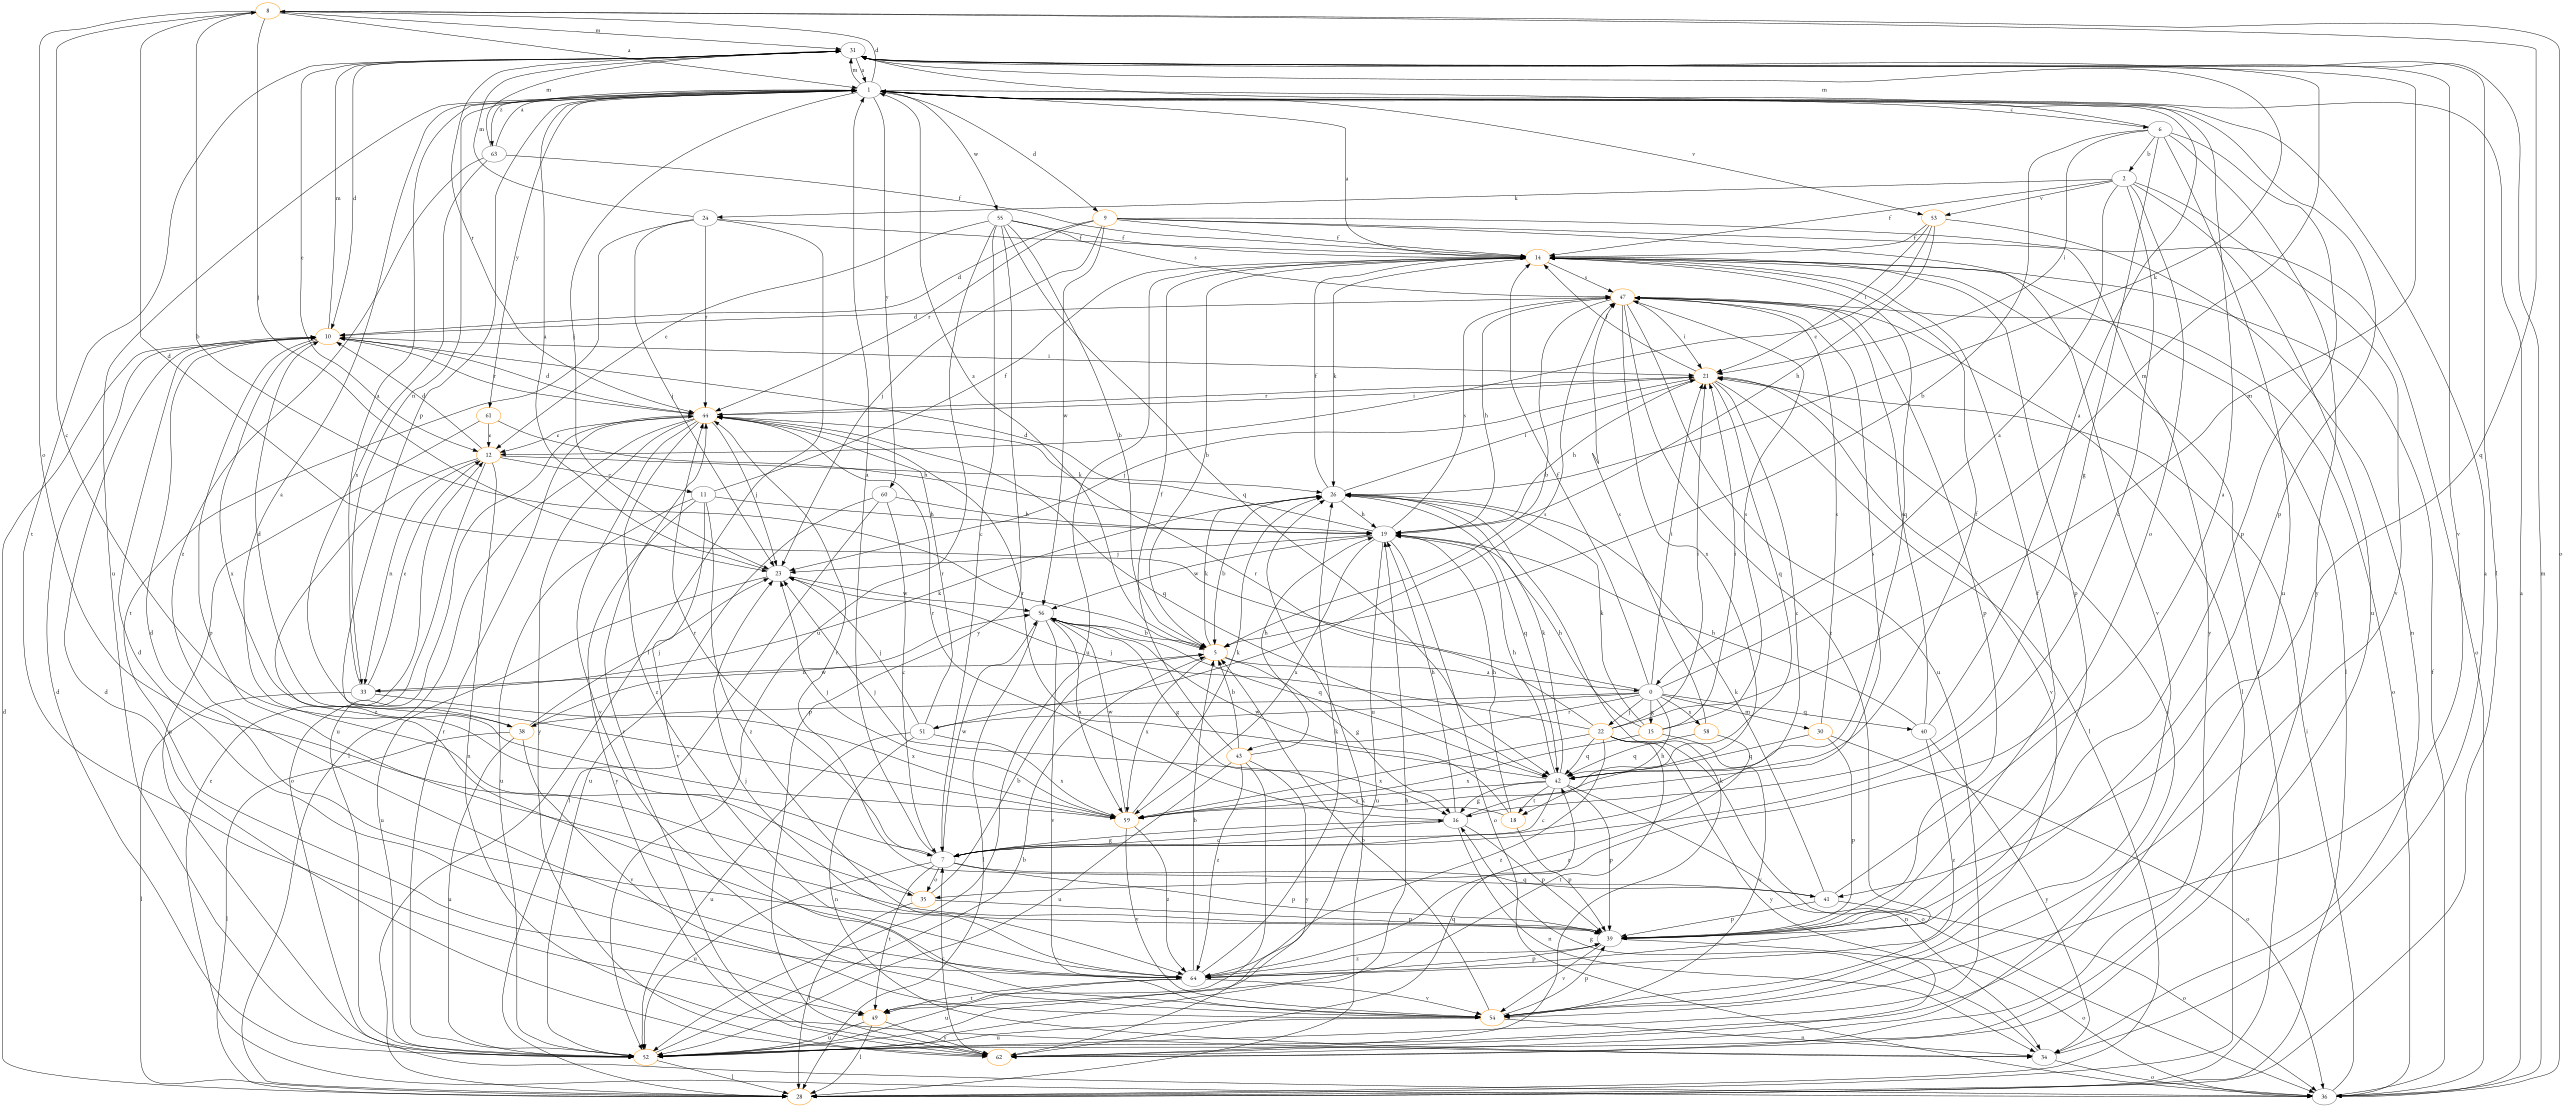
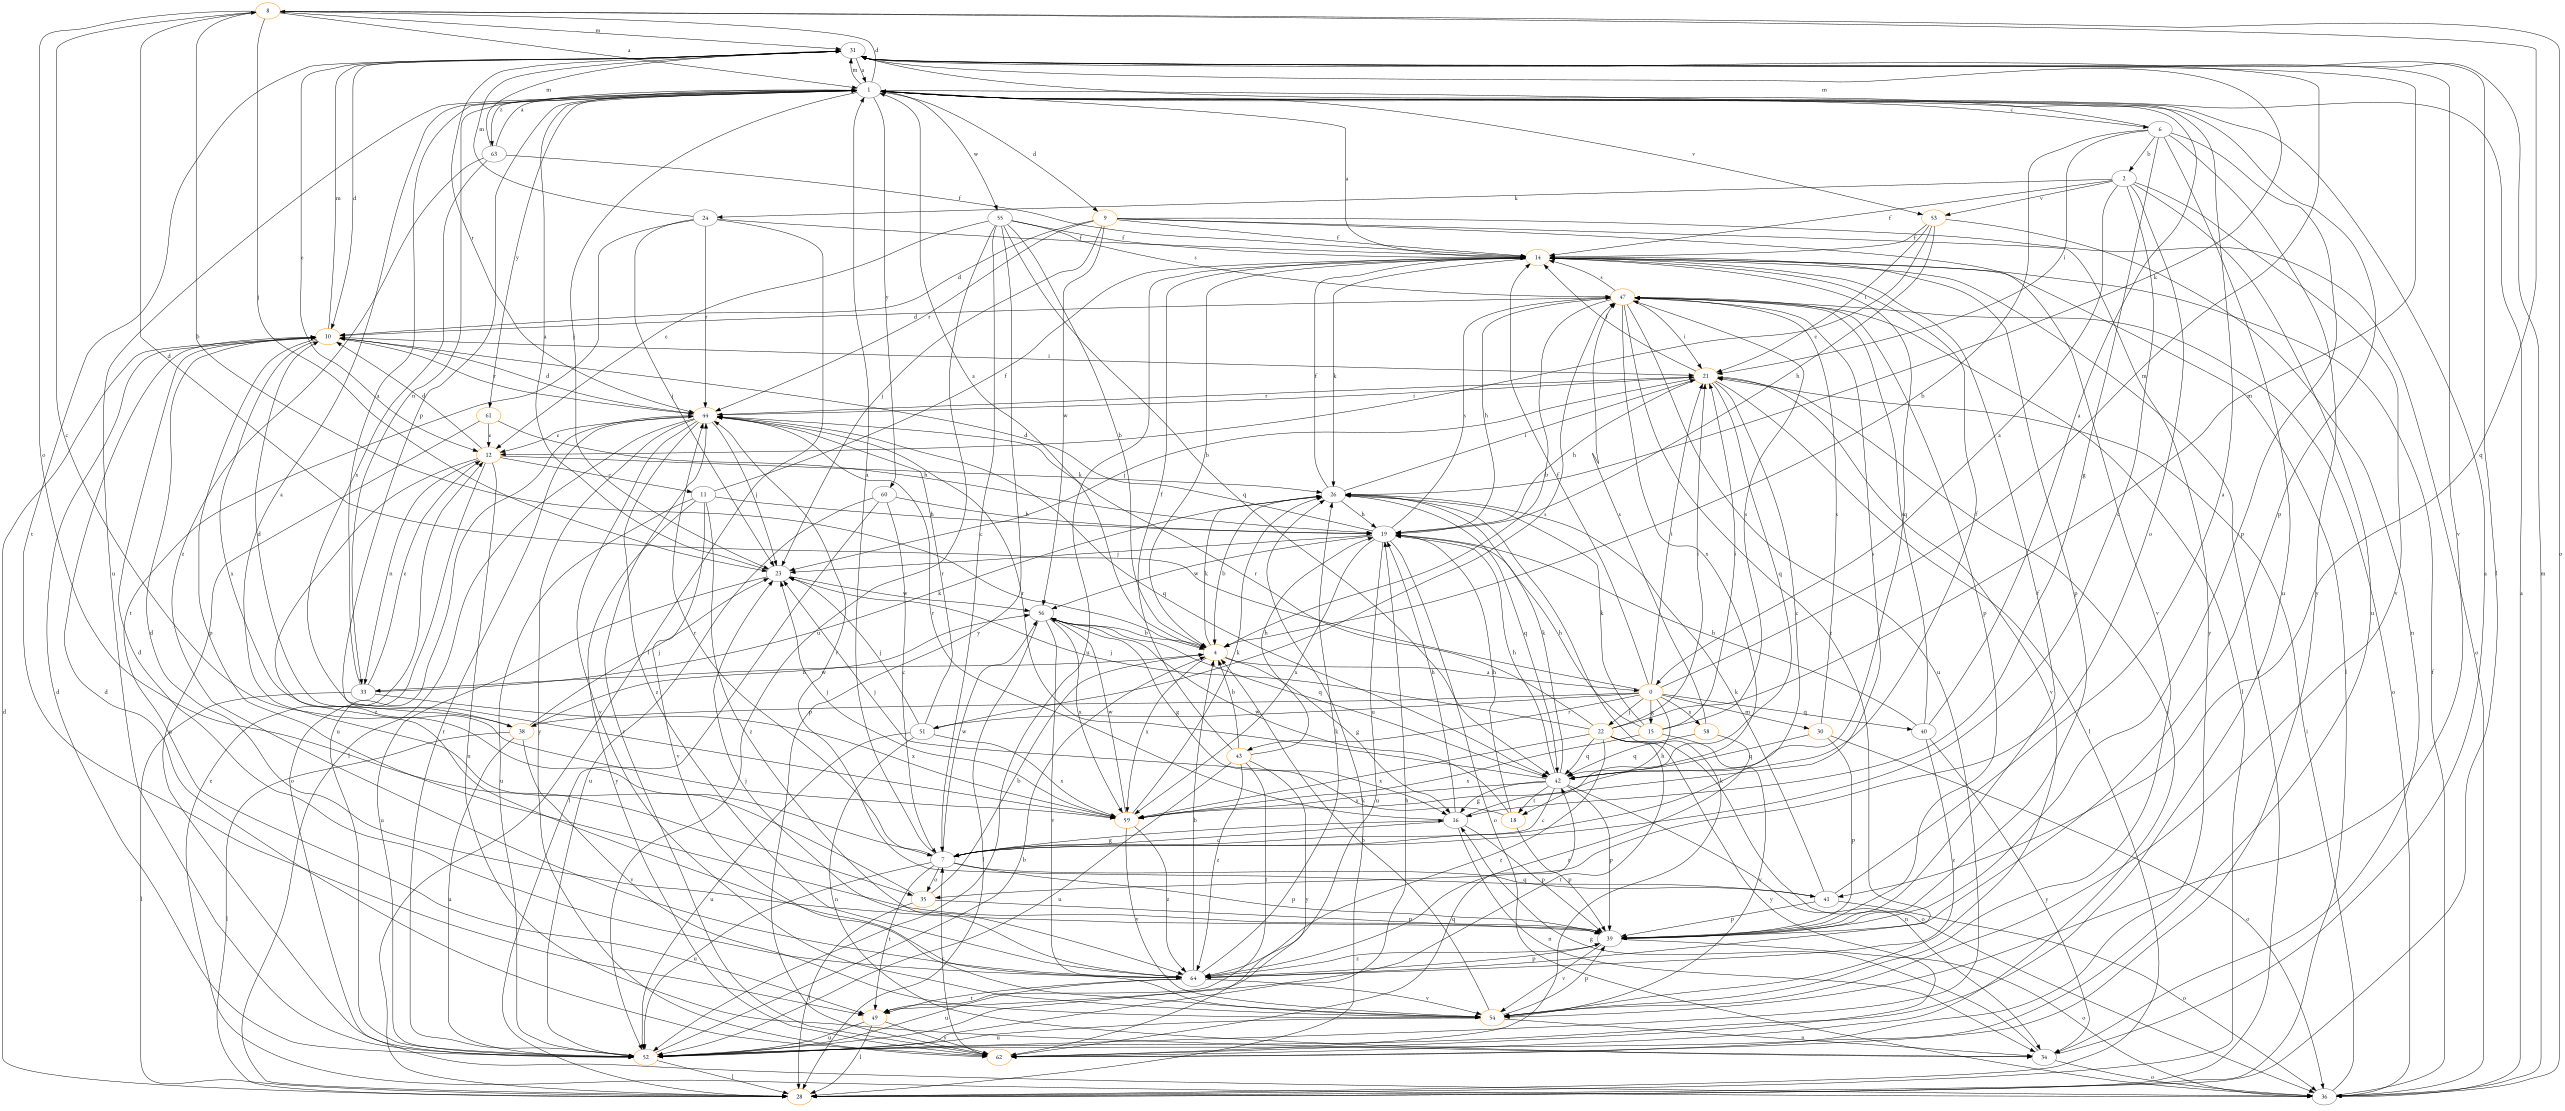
  strict digraph {
    fontname="EB Garamond"
    node [color=darkorange fontname="EB Garamond"]
    edge [fontname="EB Garamond"]
    8
-   0 [color=gray40]
+   0
    14
    15
    18
    21
    22
    30
    31 [color=gray40]
    38
    40 [color=gray40]
    43
    51 [color=gray40]
    58
    1 [color=gray40]
    23 [color=gray40]
    7 [color=gray40]
    35
-   4 [label=5]
+   4
    41 [color=gray40]
    36 [color=gray40]
    39 [color=gray40]
    52
    26 [color=gray40]
    28
    42 [color=gray40]
    47
    54
    59
    19 [color=gray40]
    56 [color=gray40]
    44
    62
    49
    64 [color=gray40]
    10
    12
    34 [color=gray40]
    6 [color=gray40]
    9
    33 [color=gray40]
    53
    55 [color=gray40]
    60 [color=gray40]
    61
    63 [color=gray40]
    2 [color=gray40]
    16 [color=gray40]
    24 [color=gray40]
    11 [color=gray40]
    8 -> 31 [label=m]
    8 -> 1 [label=a]
    8 -> 23 [label=j]
    8 -> 7 [label=c]
    8 -> 35 [label=o]
    8 -> 4 [label=b]
    8 -> 41 [label=q]
    8 -> 36 [label=o]
    0 -> 8 [label=d]
    0 -> 14 [label=f]
    0 -> 15 [label=g]
    0 -> 18 [label=h]
    0 -> 21 [label=i]
    0 -> 22 [label=j]
    0 -> 30 [label=m]
    0 -> 31 [label=m]
    0 -> 38 [label=p]
    0 -> 40 [label=q]
    0 -> 43 [label=r]
    0 -> 51 [label=u]
    0 -> 58 [label=x]
    14 -> 1 [label=a]
    14 -> 4 [label=b]
    14 -> 39 [label=p]
    14 -> 52 [label=u]
    14 -> 26 [label=k]
    14 -> 28 [label=l]
    14 -> 42 [label=q]
-   14 -> 47 [label=s]
+   47 -> 14 [label=s]
    15 -> 21 [label=i]
    15 -> 26 [label=k]
    15 -> 47 [label=s]
    15 -> 54 [label=v]
    15 -> 59 [label=x]
    15 -> 19 [label=h]
    18 -> 23 [label=j]
    18 -> 39 [label=p]
    18 -> 19 [label=h]
    18 -> 56 [label=w]
    21 -> 14 [label=f]
    21 -> 23 [label=j]
    21 -> 7 [label=c]
    21 -> 28 [label=l]
    21 -> 42 [label=q]
    21 -> 54 [label=v]
    21 -> 19 [label=h]
    21 -> 44 [label=r]
    22 -> 21 [label=i]
    22 -> 31 [label=m]
    22 -> 23 [label=j]
    22 -> 36 [label=o]
    22 -> 42 [label=q]
    22 -> 59 [label=x]
    22 -> 44 [label=r]
    22 -> 62 [label=y]
    22 -> 49 [label=t]
    22 -> 64 [label=z]
    30 -> 36 [label=o]
    30 -> 39 [label=p]
    30 -> 42 [label=q]
    30 -> 47 [label=s]
    31 -> 1 [label=a]
    31 -> 26 [label=k]
    31 -> 28 [label=l]
    31 -> 54 [label=v]
    31 -> 44 [label=r]
    31 -> 49 [label=t]
    31 -> 10 [label=d]
    31 -> 12 [label=e]
    38 -> 23 [label=j]
    38 -> 52 [label=u]
    38 -> 28 [label=l]
    38 -> 54 [label=v]
    38 -> 56 [label=w]
    38 -> 10 [label=d]
    40 -> 1 [label=a]
    40 -> 47 [label=s]
    40 -> 19 [label=h]
    40 -> 64 [label=z]
    40 -> 34 [label=y]
    43 -> 14 [label=f]
    43 -> 4 [label=b]
    43 -> 52 [label=u]
    43 -> 19 [label=h]
    43 -> 62 [label=y]
    43 -> 49 [label=t]
    43 -> 64 [label=z]
    51 -> 23 [label=j]
    51 -> 52 [label=u]
    51 -> 47 [label=s]
    51 -> 59 [label=x]
    51 -> 44 [label=r]
    51 -> 34 [label=n]
    58 -> 42 [label=q]
    58 -> 47 [label=s]
    58 -> 64 [label=z]
    1 -> 8 [label=d]
    1 -> 31 [label=m]
    1 -> 38 [label=p]
    1 -> 23 [label=j]
    1 -> 39 [label=p]
    1 -> 52 [label=u]
    1 -> 6 [label=c]
    1 -> 9 [label=d]
    1 -> 33 [label=n]
    1 -> 53 [label=v]
    1 -> 55 [label=w]
    1 -> 60 [label=y]
    1 -> 61 [label=y]
    1 -> 63 [label=z]
    23 -> 1 [label=a]
    23 -> 52 [label=u]
    23 -> 56 [label=w]
    7 -> 1 [label=a]
    7 -> 35 [label=o]
    7 -> 41 [label=q]
    7 -> 39 [label=p]
    7 -> 52 [label=u]
    7 -> 56 [label=w]
    7 -> 44 [label=r]
    7 -> 49 [label=t]
    7 -> 16 [label=g]
    35 -> 1 [label=a]
    35 -> 4 [label=b]
    35 -> 39 [label=p]
    35 -> 28 [label=l]
    4 -> 0 [label=a]
    4 -> 1 [label=a]
    4 -> 26 [label=k]
    4 -> 59 [label=x]
    4 -> 33 [label=n]
    4 -> 16 [label=g]
    41 -> 1 [label=a]
    41 -> 36 [label=o]
    41 -> 39 [label=p]
    41 -> 26 [label=k]
    41 -> 44 [label=r]
    36 -> 14 [label=f]
    36 -> 21 [label=i]
    36 -> 31 [label=m]
    36 -> 1 [label=a]
    36 -> 12 [label=e]
    39 -> 14 [label=f]
    39 -> 36 [label=o]
    39 -> 54 [label=v]
    39 -> 64 [label=z]
    39 -> 10 [label=d]
    52 -> 4 [label=b]
    52 -> 28 [label=l]
    52 -> 19 [label=h]
    52 -> 44 [label=r]
    52 -> 10 [label=d]
    26 -> 14 [label=f]
    26 -> 21 [label=i]
    26 -> 4 [label=b]
    26 -> 42 [label=q]
    26 -> 19 [label=h]
    28 -> 14 [label=f]
    28 -> 26 [label=k]
    28 -> 10 [label=d]
    42 -> 14 [label=f]
    42 -> 18 [label=t]
    42 -> 7 [label=c]
    42 -> 39 [label=p]
    42 -> 26 [label=k]
    42 -> 59 [label=x]
    42 -> 19 [label=h]
    42 -> 44 [label=r]
    42 -> 34 [label=n]
    42 -> 16 [label=g]
    47 -> 21 [label=i]
    47 -> 4 [label=b]
    47 -> 36 [label=o]
    47 -> 39 [label=p]
    47 -> 52 [label=u]
    47 -> 28 [label=l]
    47 -> 59 [label=x]
    47 -> 19 [label=h]
    47 -> 64 [label=z]
    47 -> 10 [label=d]
    54 -> 4 [label=b]
    54 -> 39 [label=p]
    54 -> 52 [label=u]
    54 -> 34 [label=n]
    59 -> 23 [label=j]
    59 -> 26 [label=k]
    59 -> 54 [label=v]
    59 -> 56 [label=w]
    59 -> 64 [label=z]
    19 -> 23 [label=j]
    19 -> 36 [label=o]
    19 -> 52 [label=u]
    19 -> 47 [label=s]
    19 -> 59 [label=x]
    19 -> 56 [label=w]
    19 -> 10 [label=d]
    56 -> 4 [label=b]
    56 -> 28 [label=l]
    56 -> 42 [label=q]
    56 -> 54 [label=v]
    56 -> 59 [label=x]
    56 -> 16 [label=g]
    44 -> 21 [label=i]
    44 -> 23 [label=j]
    44 -> 52 [label=u]
    44 -> 28 [label=l]
    44 -> 42 [label=q]
    44 -> 54 [label=v]
    44 -> 62 [label=y]
    44 -> 64 [label=z]
    44 -> 10 [label=d]
    44 -> 12 [label=e]
    62 -> 21 [label=i]
    62 -> 7 [label=c]
    62 -> 26 [label=k]
    62 -> 42 [label=q]
    62 -> 44 [label=r]
    62 -> 10 [label=d]
    49 -> 52 [label=u]
    49 -> 28 [label=l]
    49 -> 62 [label=y]
    64 -> 23 [label=j]
    64 -> 4 [label=b]
    64 -> 39 [label=p]
    64 -> 52 [label=u]
    64 -> 26 [label=k]
    64 -> 54 [label=v]
    64 -> 49 [label=t]
    64 -> 10 [label=d]
    10 -> 21 [label=i]
    10 -> 31 [label=m]
    10 -> 39 [label=p]
    10 -> 59 [label=x]
    10 -> 44 [label=r]
    12 -> 36 [label=o]
    12 -> 26 [label=k]
    12 -> 64 [label=z]
    12 -> 10 [label=d]
    12 -> 34 [label=n]
    12 -> 33 [label=n]
    12 -> 11 [label=e]
    34 -> 1 [label=a]
    34 -> 36 [label=o]
    34 -> 16 [label=g]
    6 -> 21 [label=i]
    6 -> 31 [label=m]
    6 -> 4 [label=b]
    6 -> 39 [label=p]
    6 -> 52 [label=u]
    6 -> 62 [label=y]
    6 -> 2 [label=b]
    6 -> 16 [label=g]
    9 -> 14 [label=f]
    9 -> 23 [label=j]
    9 -> 36 [label=o]
    9 -> 54 [label=v]
    9 -> 56 [label=w]
    9 -> 44 [label=r]
    9 -> 62 [label=y]
    9 -> 10 [label=d]
    33 -> 1 [label=a]
    33 -> 26 [label=k]
    33 -> 28 [label=l]
    33 -> 59 [label=x]
    33 -> 12 [label=e]
    53 -> 14 [label=f]
    53 -> 21 [label=i]
    53 -> 19 [label=h]
    53 -> 12 [label=e]
    53 -> 34 [label=n]
    55 -> 14 [label=f]
    55 -> 7 [label=c]
    55 -> 4 [label=b]
    55 -> 52 [label=u]
    55 -> 42 [label=q]
    55 -> 47 [label=s]
    55 -> 62 [label=y]
    55 -> 12 [label=e]
    60 -> 7 [label=c]
    60 -> 52 [label=u]
    60 -> 28 [label=l]
    60 -> 19 [label=h]
    61 -> 52 [label=u]
    61 -> 19 [label=h]
    61 -> 12 [label=e]
    63 -> 14 [label=f]
    63 -> 31 [label=m]
    63 -> 1 [label=a]
    63 -> 59 [label=x]
    63 -> 64 [label=z]
    2 -> 0 [label=a]
    2 -> 14 [label=f]
    2 -> 7 [label=c]
    2 -> 35 [label=o]
    2 -> 52 [label=u]
    2 -> 54 [label=v]
    2 -> 53 [label=v]
    2 -> 24 [label=k]
    16 -> 7 [label=c]
    16 -> 39 [label=p]
    16 -> 47 [label=s]
    16 -> 19 [label=h]
    16 -> 44 [label=r]
    16 -> 34 [label=n]
    24 -> 14 [label=f]
    24 -> 31 [label=m]
    24 -> 23 [label=j]
    24 -> 28 [label=l]
    24 -> 44 [label=r]
    24 -> 49 [label=t]
    11 -> 14 [label=f]
    11 -> 52 [label=u]
    11 -> 54 [label=v]
    11 -> 19 [label=h]
    11 -> 62 [label=y]
    11 -> 64 [label=z]
  }
